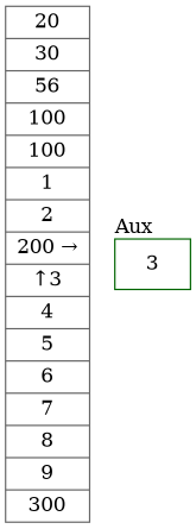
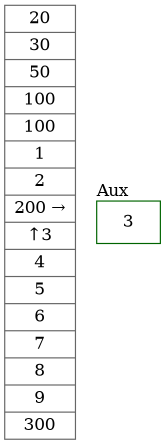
  digraph {
    rankdir=TB
    node [shape=record]
-   n1 [label="{ 20|30|56|100|100|1|2|200 → | ↑ 3|4|5|6|7|8|9|300}" color=gray40]
+   n1 [label="{ 20|30|50|100|100|1|2|200 → | ↑ 3|4|5|6|7|8|9|300}" color=gray40]
    n2 [label="{3}" xlabel=Aux color=darkgreen]
  }
